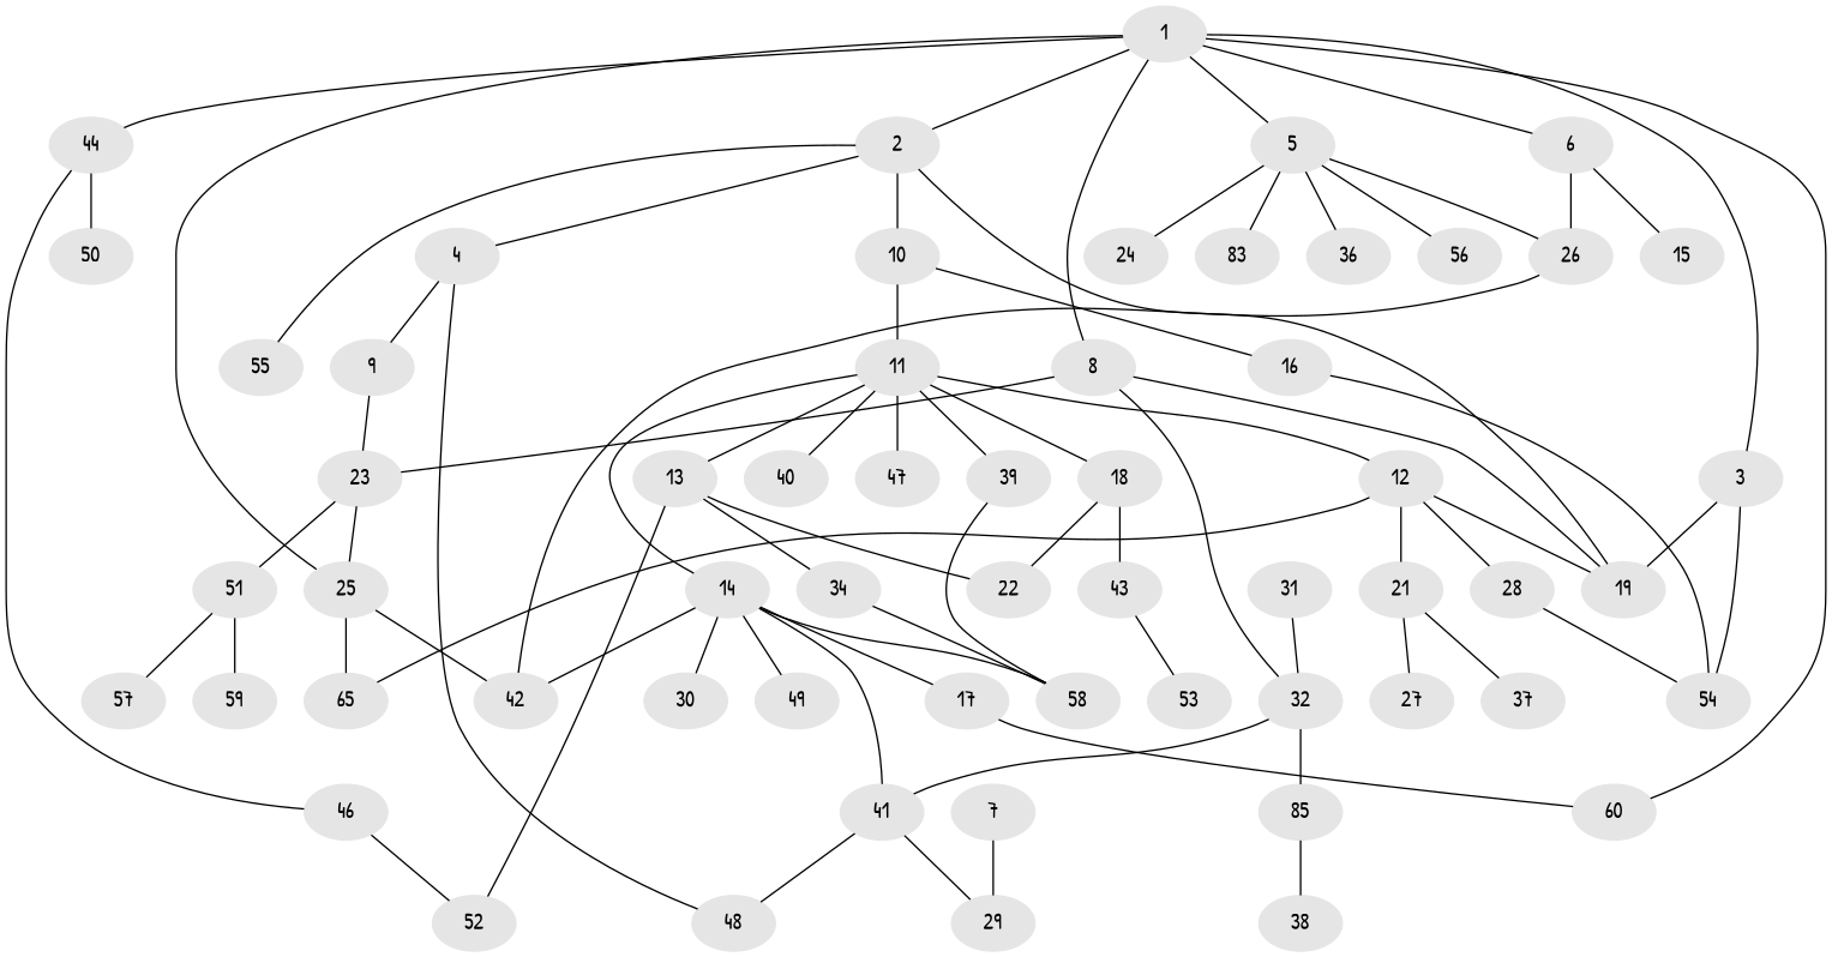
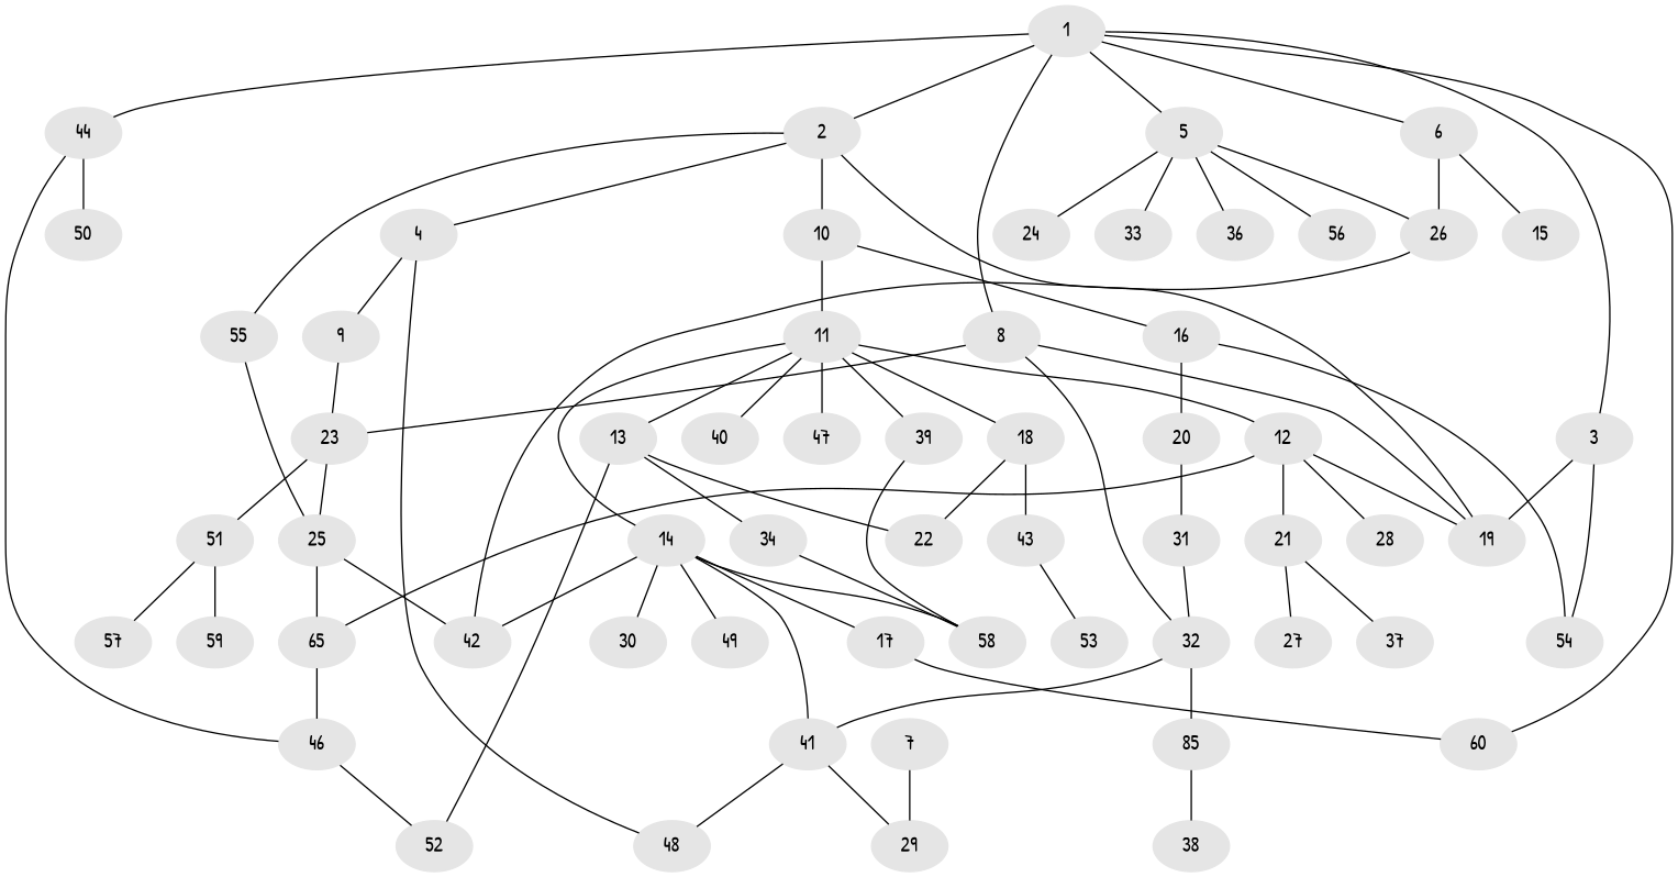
  graph {
    fontname="Patrick Hand"
    node [color=gray90 fontname="Patrick Hand" style=filled]
    edge [fontname="Patrick Hand"]
    1
    2
    3
    5
    6
    8
    25
    44
    60
    4
    10
    19
    55
    54
    24
    26
-   33 [label=83]
+   33
    36
    56
    15
    23
    32
    n23 [label=65]
    42
    46
    50
    9
    48
    11
    16
    7
    29
    51
    41
    n35 [label=85]
    12
    13
    14
    18
    39
    40
    47
+   20
    21
    28
    22
    34
    52
    17
    30
    49
    58
    43
    27
    37
    31
    53
    59
    57
    38
    1 -- 2
    1 -- 3
    1 -- 5
    1 -- 6
    1 -- 8
-   1 -- 25
+   55 -- 25
    1 -- 44
    1 -- 60
    2 -- 4
    2 -- 10
    2 -- 19
    2 -- 55
    3 -- 19
    3 -- 54
    5 -- 24
    5 -- 26
    5 -- 33
    5 -- 36
    5 -- 56
    6 -- 26
    6 -- 15
    8 -- 19
    8 -- 23
    8 -- 32
    25 -- n23
    25 -- 42
    44 -- 46
    44 -- 50
    4 -- 9
    4 -- 48
    10 -- 11
    10 -- 16
    26 -- 42
    23 -- 25
    23 -- 51
    32 -- 41
    32 -- n35
+   n23 -- 46
    46 -- 52
    9 -- 23
    11 -- 12
    11 -- 13
    11 -- 14
    11 -- 18
    11 -- 39
    11 -- 40
    11 -- 47
    16 -- 54
+   16 -- 20
    7 -- 29
    51 -- 59
    51 -- 57
    41 -- 48
    41 -- 29
    n35 -- 38
    12 -- 19
    12 -- n23
    12 -- 21
    12 -- 28
    13 -- 22
    13 -- 34
    13 -- 52
    14 -- 42
    14 -- 41
    14 -- 17
    14 -- 30
    14 -- 49
    14 -- 58
    18 -- 22
    18 -- 43
    39 -- 58
+   20 -- 31
    21 -- 27
    21 -- 37
-   28 -- 54
    34 -- 58
    17 -- 60
    43 -- 53
    31 -- 32
  }
